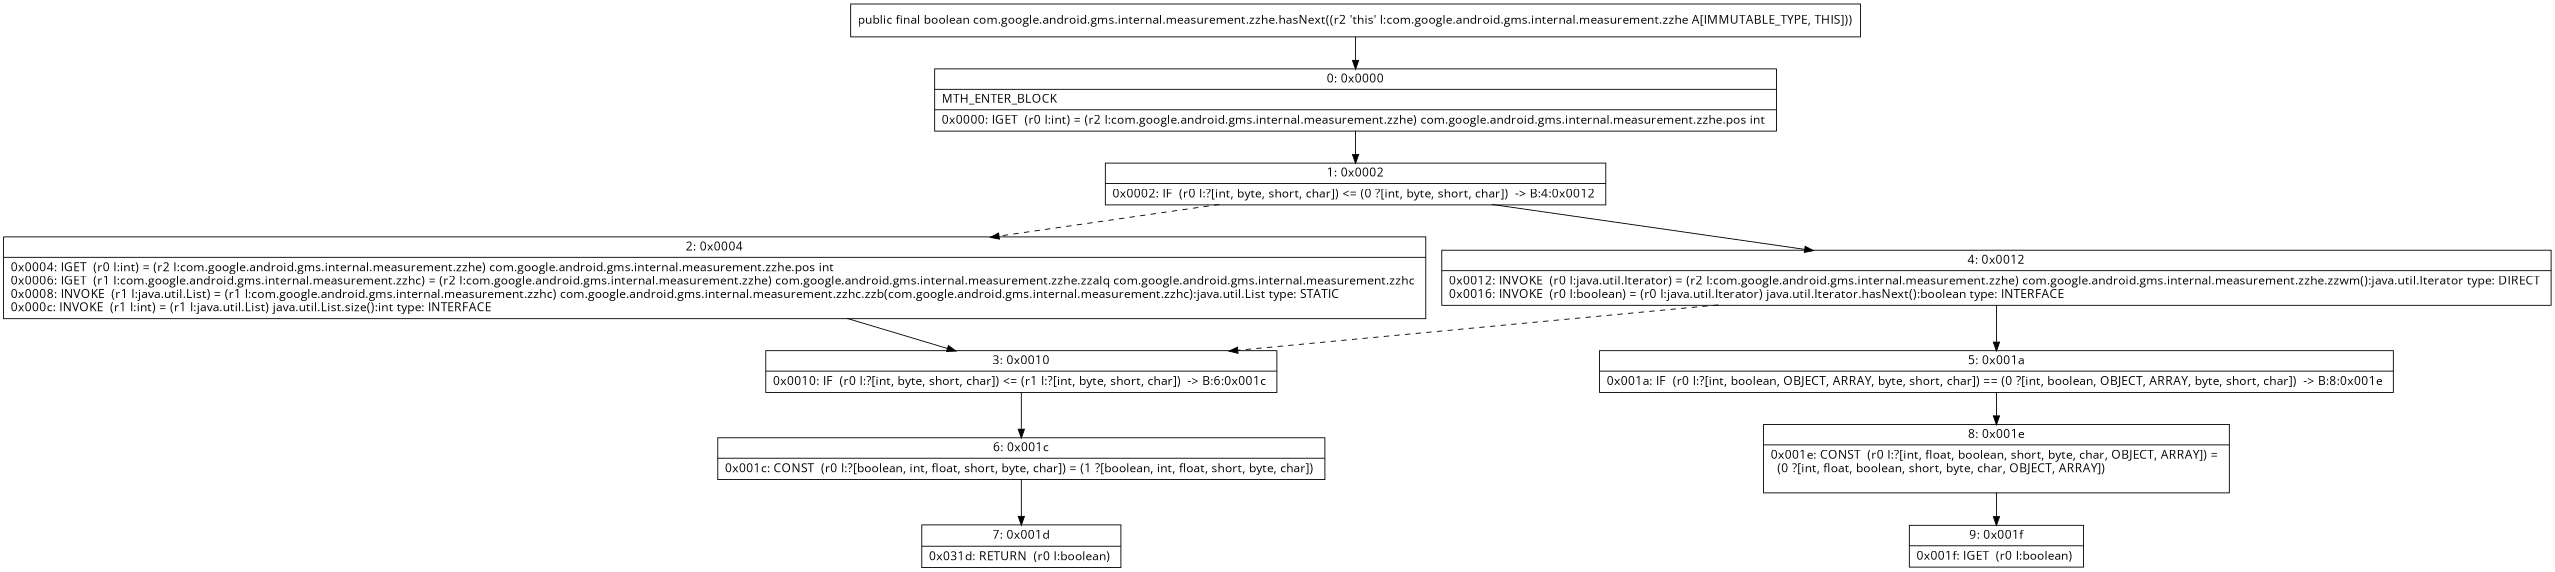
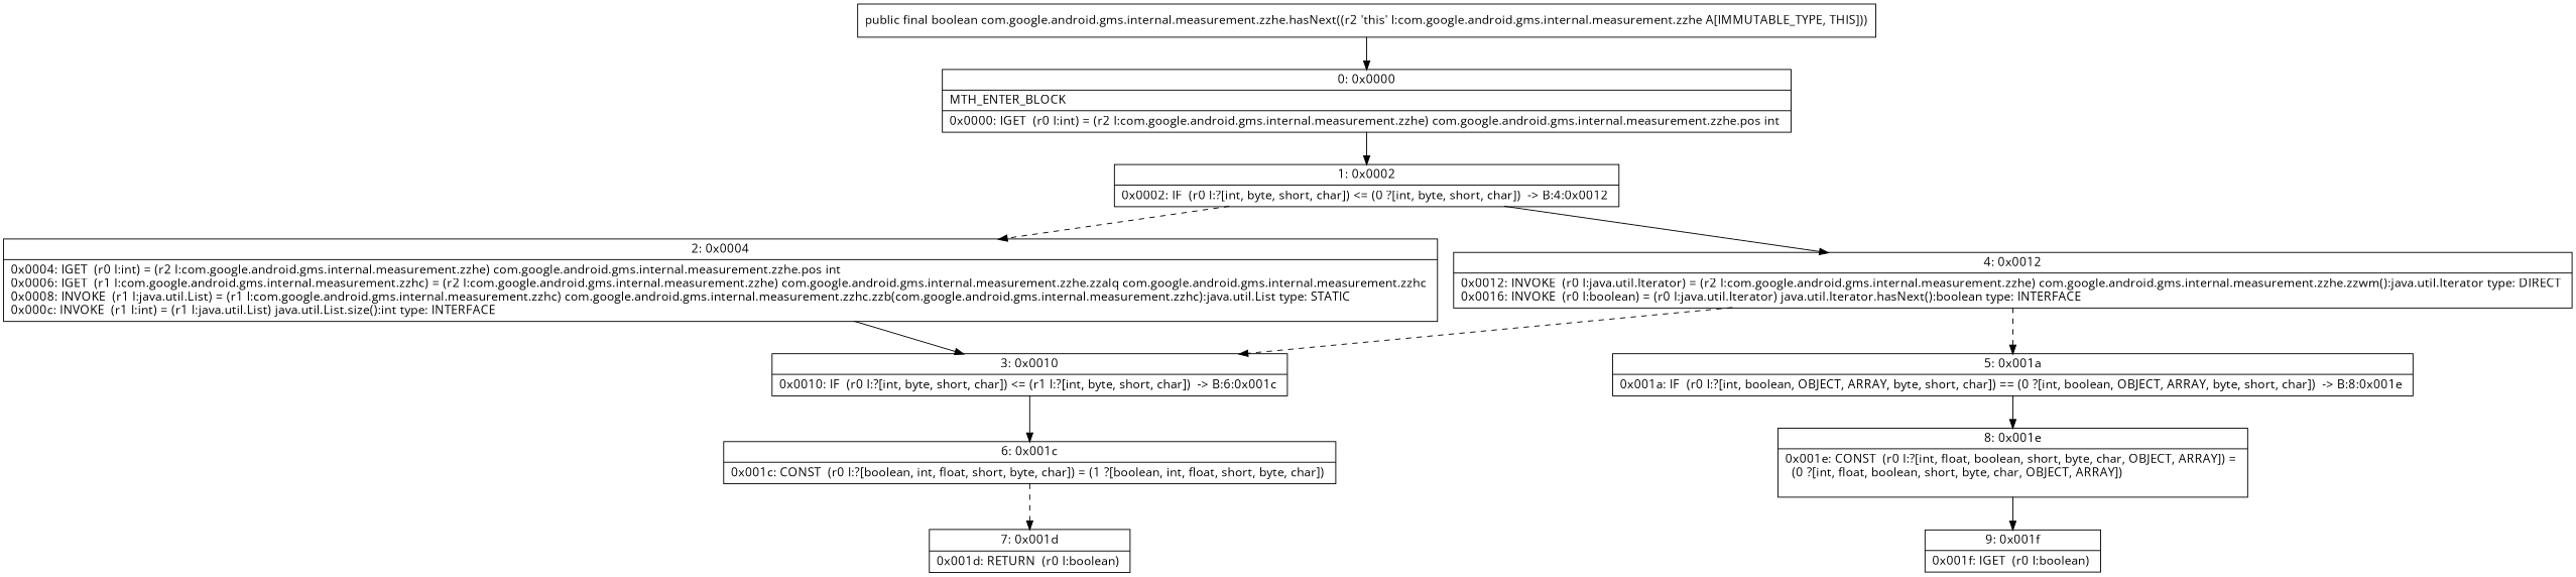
  digraph {
    fontname="Open Sans"
    node [fontname="Open Sans" shape=record]
    edge [fontname="Open Sans"]
    n1 [label="{0\:\ 0x0000|MTH_ENTER_BLOCK\l|0x0000: IGET  (r0 I:int) = (r2 I:com.google.android.gms.internal.measurement.zzhe) com.google.android.gms.internal.measurement.zzhe.pos int \l}"]
    n2 [label="{1\:\ 0x0002|0x0002: IF  (r0 I:?[int, byte, short, char]) \<= (0 ?[int, byte, short, char])  \-\> B:4:0x0012 \l}"]
    n3 [label="{2\:\ 0x0004|0x0004: IGET  (r0 I:int) = (r2 I:com.google.android.gms.internal.measurement.zzhe) com.google.android.gms.internal.measurement.zzhe.pos int \l0x0006: IGET  (r1 I:com.google.android.gms.internal.measurement.zzhc) = (r2 I:com.google.android.gms.internal.measurement.zzhe) com.google.android.gms.internal.measurement.zzhe.zzalq com.google.android.gms.internal.measurement.zzhc \l0x0008: INVOKE  (r1 I:java.util.List) = (r1 I:com.google.android.gms.internal.measurement.zzhc) com.google.android.gms.internal.measurement.zzhc.zzb(com.google.android.gms.internal.measurement.zzhc):java.util.List type: STATIC \l0x000c: INVOKE  (r1 I:int) = (r1 I:java.util.List) java.util.List.size():int type: INTERFACE \l}"]
    n4 [label="{4\:\ 0x0012|0x0012: INVOKE  (r0 I:java.util.Iterator) = (r2 I:com.google.android.gms.internal.measurement.zzhe) com.google.android.gms.internal.measurement.zzhe.zzwm():java.util.Iterator type: DIRECT \l0x0016: INVOKE  (r0 I:boolean) = (r0 I:java.util.Iterator) java.util.Iterator.hasNext():boolean type: INTERFACE \l}"]
    n5 [label="{3\:\ 0x0010|0x0010: IF  (r0 I:?[int, byte, short, char]) \<= (r1 I:?[int, byte, short, char])  \-\> B:6:0x001c \l}"]
    n6 [label="{5\:\ 0x001a|0x001a: IF  (r0 I:?[int, boolean, OBJECT, ARRAY, byte, short, char]) == (0 ?[int, boolean, OBJECT, ARRAY, byte, short, char])  \-\> B:8:0x001e \l}"]
    n7 [label="{6\:\ 0x001c|0x001c: CONST  (r0 I:?[boolean, int, float, short, byte, char]) = (1 ?[boolean, int, float, short, byte, char]) \l}"]
-   n8 [label="{7\:\ 0x001d|0x031d: RETURN  (r0 I:boolean) \l}"]
+   n8 [label="{7\:\ 0x001d|0x001d: RETURN  (r0 I:boolean) \l}"]
    n9 [label="{8\:\ 0x001e|0x001e: CONST  (r0 I:?[int, float, boolean, short, byte, char, OBJECT, ARRAY]) = \l  (0 ?[int, float, boolean, short, byte, char, OBJECT, ARRAY])\l \l}"]
    n10 [label="{9\:\ 0x001f|0x001f: IGET  (r0 I:boolean) \l}"]
    n11 [label="{public final boolean com.google.android.gms.internal.measurement.zzhe.hasNext((r2 'this' I:com.google.android.gms.internal.measurement.zzhe A[IMMUTABLE_TYPE, THIS])) }"]
    n1 -> n2
    n2 -> n3 [style=dashed]
    n2 -> n4
    n3 -> n5
    n4 -> n5 [style=dashed]
-   n4 -> n6
+   n4 -> n6 [style=dashed]
    n5 -> n7
    n6 -> n9
-   n7 -> n8
+   n7 -> n8 [style=dashed]
    n9 -> n10
    n11 -> n1
  }
